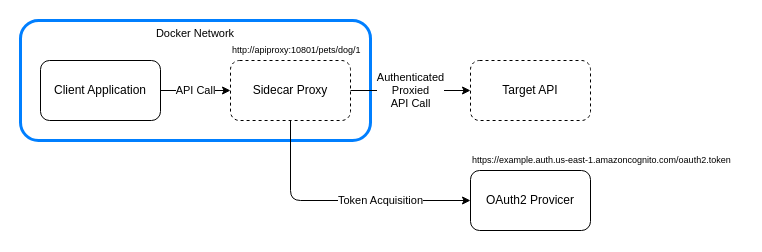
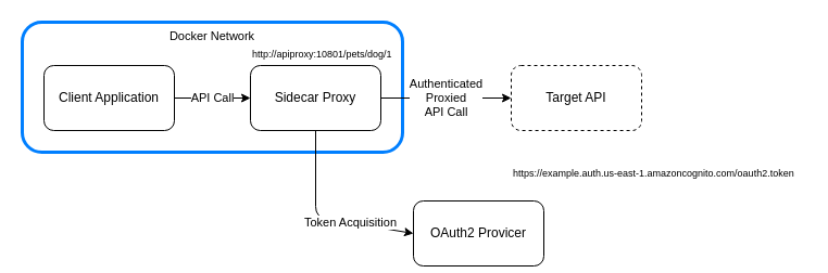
  <mxCell id="0" />
  <mxCell id="1" parent="0" />
  <mxCell id="2" value="Docker Network" style="rounded=1;whiteSpace=wrap;html=1;fontSize=11;align=center;fillColor=none;strokeColor=#007FFF;strokeWidth=3;verticalAlign=top;" vertex="1" parent="1"><mxGeometry x="20" y="20" width="350" height="120" as="geometry" /></mxCell>
  <mxCell id="3" value="Client Application" style="rounded=1;whiteSpace=wrap;html=1;" vertex="1" parent="1"><mxGeometry x="40" y="60" width="120" height="60" as="geometry" /></mxCell>
- <mxCell id="4" value="Sidecar Proxy" style="rounded=1;whiteSpace=wrap;html=1;dashed=1;" vertex="1" parent="1"><mxGeometry x="230" y="60" width="120" height="60" as="geometry" /></mxCell>
+ <mxCell id="4" value="Sidecar Proxy" style="rounded=1;whiteSpace=wrap;html=1;" vertex="1" parent="1"><mxGeometry x="230" y="60" width="120" height="60" as="geometry" /></mxCell>
  <mxCell id="5" value="Target API" style="rounded=1;whiteSpace=wrap;html=1;dashed=1;" vertex="1" parent="1"><mxGeometry x="470" y="60" width="120" height="60" as="geometry" /></mxCell>
- <mxCell id="6" value="OAuth2 Provicer" style="rounded=1;whiteSpace=wrap;html=1;" vertex="1" parent="1"><mxGeometry x="470" y="170" width="120" height="60" as="geometry" /></mxCell>
+ <mxCell id="6" value="OAuth2 Provicer" style="rounded=1;whiteSpace=wrap;html=1;" vertex="1" parent="1"><mxGeometry x="380" y="185" width="120" height="60" as="geometry" /></mxCell>
  <mxCell id="7" value="http://apiproxy:10801/pets/dog/1" style="text;html=1;strokeColor=none;fillColor=none;align=left;verticalAlign=middle;whiteSpace=wrap;rounded=0;fontSize=9;" vertex="1" parent="1"><mxGeometry x="230" y="40" width="180" height="20" as="geometry" /></mxCell>
  <mxCell id="8" value="https://example.auth.us-east-1.amazoncognito.com/oauth2.token" style="text;html=1;strokeColor=none;fillColor=none;align=left;verticalAlign=middle;whiteSpace=wrap;rounded=0;fontSize=9;" vertex="1" parent="1"><mxGeometry x="470" y="150" width="270" height="20" as="geometry" /></mxCell>
  <mxCell id="9" value="API Call" style="endArrow=classic;html=1;fontSize=11;" edge="1" parent="1" target="4"><mxGeometry width="50" height="50" relative="1" as="geometry"><mxPoint x="160" y="90" as="sourcePoint" /><mxPoint x="160" y="40" as="targetPoint" /></mxGeometry></mxCell>
  <mxCell id="10" value="Token Acquisition" style="endArrow=classic;html=1;fontSize=11;entryX=0;entryY=0.5;entryDx=0;entryDy=0;exitX=0.5;exitY=1;exitDx=0;exitDy=0;" edge="1" parent="1" source="4" target="6"><mxGeometry x="0.308" width="50" height="50" relative="1" as="geometry"><mxPoint x="-30" y="300" as="sourcePoint" /><mxPoint x="20" y="250" as="targetPoint" /><Array as="points"><mxPoint x="290" y="200" /></Array><mxPoint as="offset" /></mxGeometry></mxCell>
  <mxCell id="11" value="Authenticated&lt;br style=&quot;font-size: 11px&quot;&gt;Proxied&lt;br&gt;API Call" style="endArrow=classic;html=1;fontSize=11;entryX=0;entryY=0.5;entryDx=0;entryDy=0;" edge="1" parent="1" source="4" target="5"><mxGeometry width="50" height="50" relative="1" as="geometry"><mxPoint x="-30" y="300" as="sourcePoint" /><mxPoint x="20" y="250" as="targetPoint" /></mxGeometry></mxCell>
